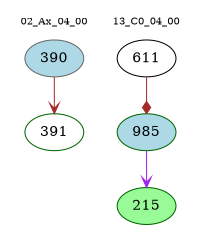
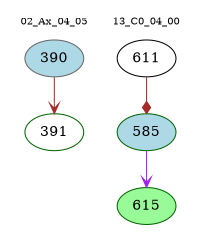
  digraph {
    node [color=darkgreen fillcolor=lightblue style=filled]
    edge [arrowhead=vee color=brown]
    n1 [color=gray40 label=390]
    n2 [fillcolor=white label=391]
    n3 [color=black fillcolor=white label=611]
-   n4 [label=985]
-   n5 [fillcolor=palegreen label=215]
+   n4 [label=585]
+   n5 [fillcolor=palegreen label=615]
    subgraph cluster_1 {
      color=white
      fontsize=10
-     label="02_Ax_04_00"
+     label="02_Ax_04_05"
      n1
      n2
    }
    subgraph cluster_2 {
      color=white
      fontsize=10
      label="13_C0_04_00"
      n3
      n4
      n5
    }
    n1 -> n2
    n3 -> n4 [arrowhead=diamond]
    n4 -> n5 [color=purple]
  }
